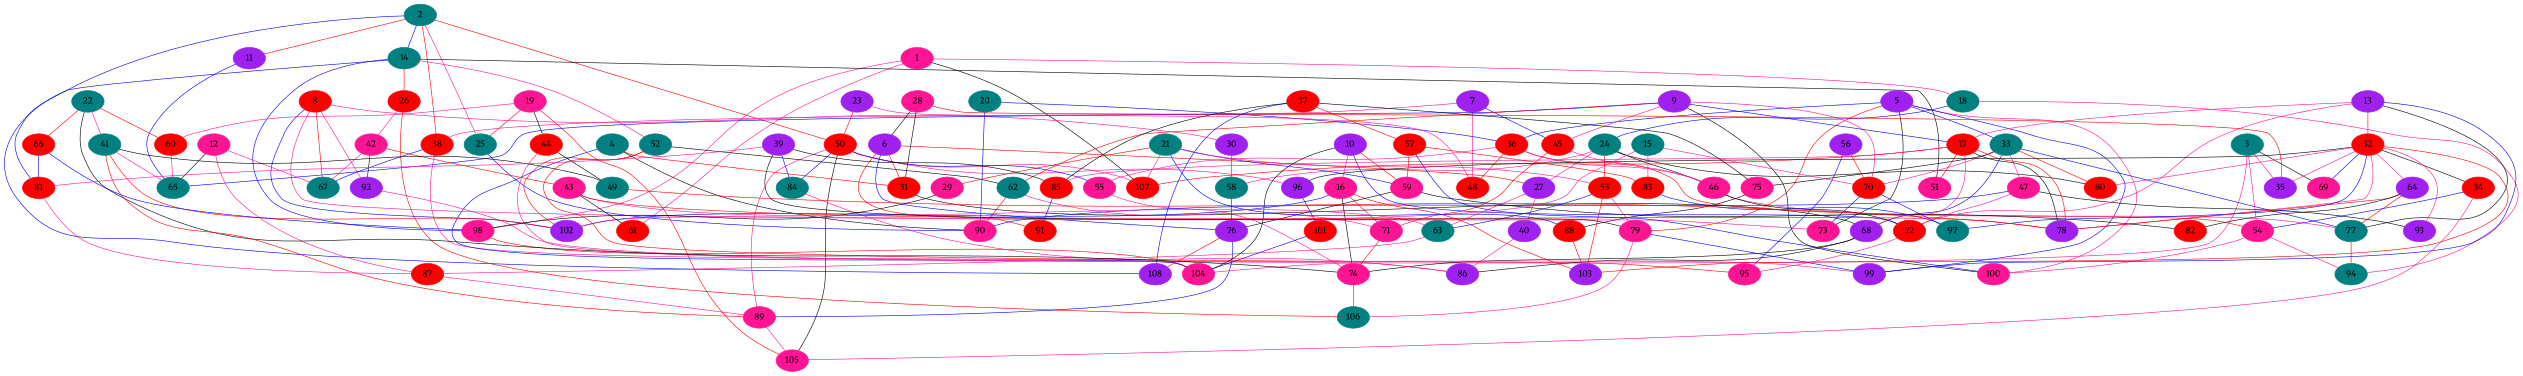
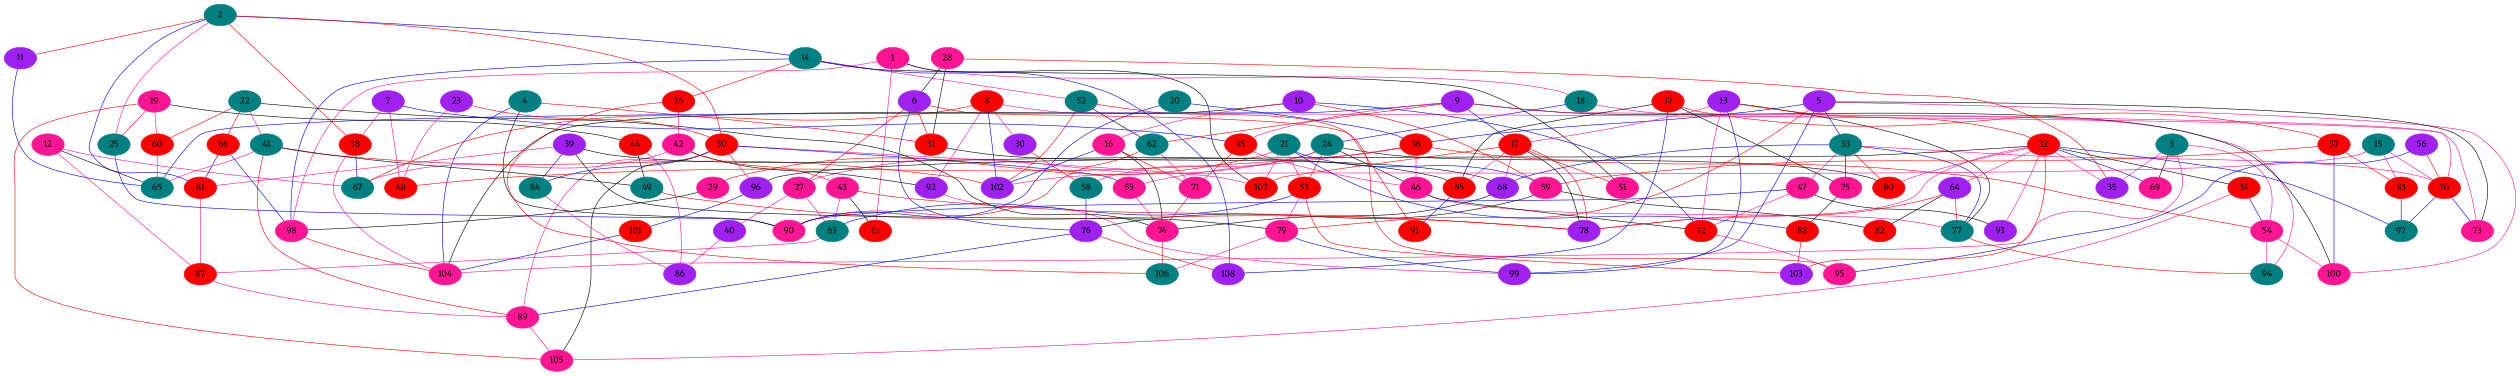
  graph {
    fontname=Merriweather
    node [color=red fontname=Merriweather style=filled]
    edge [color=deeppink fontname=Merriweather]
    1 [color=deeppink]
    18 [color=teal]
    61
    98 [color=deeppink]
    107
    24 [color=teal]
    94 [color=teal]
    104 [color=deeppink]
    2 [color=teal]
    11 [color=purple]
    14 [color=teal]
    25 [color=teal]
    38
    50
    81
    65 [color=teal]
    26
    51 [color=deeppink]
    52 [color=teal]
    108 [color=purple]
    90 [color=deeppink]
    67 [color=teal]
    105 [color=deeppink]
    96 [color=purple]
    55 [color=deeppink]
    84 [color=teal]
    89 [color=deeppink]
    87
    3 [color=teal]
    35 [color=purple]
    54 [color=deeppink]
    69 [color=deeppink]
    100 [color=deeppink]
    4 [color=teal]
    31
    68 [color=purple]
    5 [color=purple]
    33 [color=teal]
    36
    79 [color=deeppink]
    99 [color=purple]
    73 [color=deeppink]
    70
    77 [color=teal]
    80
    47 [color=deeppink]
    75 [color=deeppink]
    48
    46 [color=deeppink]
    56 [color=purple]
    95 [color=deeppink]
    106 [color=teal]
    6 [color=purple]
-   27 [color=purple]
+   27 [color=purple fillcolor=deeppink]
    76 [color=purple]
    91
    40 [color=purple]
    63 [color=teal]
    7 [color=purple]
    45
    71 [color=deeppink]
    30 [color=purple]
    8
    92 [color=purple]
    102 [color=purple]
    58 [color=teal]
    9 [color=purple]
    17
    62 [color=teal]
    78 [color=purple]
    85
    97 [color=teal]
    10 [color=purple]
    16 [color=deeppink]
    59 [color=deeppink]
    72
    74 [color=deeppink]
    103 [color=purple]
    82
    12 [color=deeppink]
    13 [color=purple]
    32
    34
    64 [color=purple]
    93 [color=purple]
    42 [color=deeppink]
    15 [color=teal]
    83
    86 [color=purple]
    53
    19 [color=deeppink]
    44
    60
    49 [color=teal]
    20 [color=teal]
    21 [color=teal]
    29 [color=deeppink]
    88
    22 [color=teal]
    41 [color=teal]
    66
    23 [color=purple]
    43 [color=deeppink]
    28 [color=deeppink]
    101
    37
    57
    39 [color=purple]
    1 -- 18
    1 -- 61
    1 -- 98
    1 -- 107 [color=black]
    18 -- 24 [color=blue]
    18 -- 94
    98 -- 104 [color=red]
    24 -- 80 [color=black]
    24 -- 46 [color=black]
    24 -- 27
    24 -- 58
    24 -- 53 [color=red]
    2 -- 11 [color=red]
    2 -- 14 [color=blue]
    2 -- 25
    2 -- 38 [color=red]
    2 -- 50 [color=red]
    2 -- 81 [color=blue]
    11 -- 65 [color=blue]
    14 -- 98 [color=blue]
    14 -- 26 [color=red]
    14 -- 51 [color=black]
    14 -- 52
    14 -- 108 [color=blue]
    25 -- 90 [color=blue]
    38 -- 104
    38 -- 67 [color=blue]
    50 -- 107
    50 -- 105 [color=black]
    50 -- 96
    50 -- 55 [color=blue]
    50 -- 84 [color=blue]
    50 -- 89
    81 -- 87
    26 -- 106 [color=red]
    26 -- 42
    52 -- 95 [color=red]
    52 -- 102 [color=red]
    52 -- 62 [color=black]
    96 -- 101 [color=blue]
    55 -- 74
    84 -- 86
    89 -- 105
    87 -- 89
    3 -- 104
    3 -- 35
    3 -- 54
    3 -- 69 [color=black]
    54 -- 94
    54 -- 100
    4 -- 104 [color=blue]
    4 -- 90 [color=black]
    4 -- 31 [color=red]
    31 -- 68 [color=black]
    68 -- 74 [color=black]
-   68 -- 86 [color=black]
    5 -- 100
    5 -- 33 [color=blue]
    5 -- 36 [color=blue]
    5 -- 79 [color=red]
    5 -- 99 [color=blue]
    5 -- 73 [color=black]
    33 -- 68 [color=blue]
    33 -- 70
    33 -- 77 [color=blue]
    33 -- 80 [color=red]
    33 -- 47
    33 -- 75 [color=black]
    36 -- 55
    36 -- 54 [color=red]
    36 -- 48 [color=red]
    36 -- 46
    79 -- 99 [color=blue]
    79 -- 106
    70 -- 73 [color=blue]
    70 -- 97 [color=blue]
    77 -- 94 [color=red]
    47 -- 90 [color=blue]
    47 -- 72
    47 -- 93 [color=black]
    75 -- 88 [color=black]
    46 -- 77
    46 -- 72 [color=black]
    56 -- 70 [color=red]
    56 -- 95 [color=blue]
    6 -- 31 [color=red]
    6 -- 27 [color=red]
    6 -- 76 [color=blue]
    6 -- 91 [color=red]
    27 -- 40
    27 -- 63
    76 -- 108 [color=red]
    76 -- 89 [color=blue]
    40 -- 86
    63 -- 87
    7 -- 38
    7 -- 48
    7 -- 45 [color=blue]
    45 -- 46
    45 -- 71 [color=red]
    71 -- 74 [color=red]
    30 -- 58 [color=red]
    8 -- 67 [color=red]
    8 -- 73
    8 -- 30
    8 -- 92
    8 -- 102 [color=blue]
    92 -- 99
    58 -- 76 [color=blue]
    9 -- 65 [color=blue]
    9 -- 100 [color=black]
    9 -- 70
    9 -- 45
    9 -- 17 [color=blue]
    9 -- 62 [color=red]
    17 -- 107 [color=red]
    17 -- 51 [color=red]
    17 -- 68
    17 -- 78 [color=black]
    17 -- 78 [color=red]
    17 -- 85
    62 -- 90 [color=red]
    62 -- 71
    85 -- 91 [color=blue]
    10 -- 104 [color=black]
    10 -- 16
    10 -- 59 [color=red]
    10 -- 72 [color=blue]
    16 -- 71 [color=red]
    16 -- 102 [color=blue]
    16 -- 74 [color=black]
-   16 -- 103 [color=red]
    59 -- 76 [color=black]
    59 -- 82 [color=black]
    72 -- 95
    74 -- 106 [color=red]
    12 -- 65 [color=black]
    12 -- 67
    12 -- 87
    13 -- 99 [color=blue]
    13 -- 77 [color=black]
    13 -- 17
    13 -- 72
    13 -- 32 [color=red]
    32 -- 96 [color=black]
    32 -- 35
    32 -- 69 [color=blue]
    32 -- 80
    32 -- 78
    32 -- 97 [color=blue]
    32 -- 103 [color=red]
    32 -- 34 [color=black]
    32 -- 64
    32 -- 93
    34 -- 105
    34 -- 54 [color=blue]
    64 -- 77 [color=red]
    64 -- 78 [color=red]
    64 -- 82 [color=black]
    42 -- 67
    42 -- 92 [color=black]
    42 -- 43 [color=red]
    15 -- 70
    15 -- 102
    15 -- 83
    83 -- 97 [color=blue]
    53 -- 79
    53 -- 63 [color=blue]
    53 -- 103 [color=red]
    19 -- 25 [color=red]
    19 -- 105 [color=red]
    19 -- 44 [color=black]
    19 -- 60
    44 -- 86
    44 -- 49 [color=black]
    60 -- 65
    49 -- 78 [color=red]
    20 -- 90 [color=blue]
    20 -- 36 [color=blue]
    21 -- 107
    21 -- 59 [color=blue]
    21 -- 53
    21 -- 29 [color=red]
    21 -- 88 [color=blue]
    29 -- 98 [color=black]
    88 -- 103 [color=red]
    22 -- 74 [color=black]
    22 -- 60 [color=red]
    22 -- 41
    22 -- 66 [color=red]
    41 -- 65
    41 -- 89 [color=red]
    41 -- 102 [color=red]
    41 -- 49 [color=black]
    66 -- 98 [color=blue]
    66 -- 81 [color=blue]
    23 -- 50 [color=red]
    23 -- 48
    43 -- 61 [color=black]
    43 -- 63
    43 -- 78 [color=red]
    28 -- 35 [color=red]
    28 -- 31 [color=black]
    28 -- 6 [color=black]
    101 -- 104 [color=blue]
    37 -- 108 [color=blue]
    37 -- 75 [color=black]
    37 -- 85 [color=black]
    37 -- 57 [color=red]
    57 -- 100 [color=blue]
    57 -- 59 [color=red]
    57 -- 83 [color=red]
    39 -- 81
    39 -- 84 [color=blue]
    39 -- 79 [color=black]
    39 -- 85 [color=black]
  }
